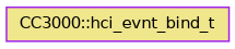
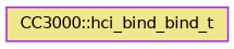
  digraph {
    rankdir=LR
    fontname="DejaVu Sans"
-   n1 [color=purple fillcolor=khaki fontname="DejaVu Sans" fontsize=10 height=0.2 label="CC3000::hci_evnt_bind_t" shape=record style=filled width=0.4]
+   n1 [color=purple fillcolor=khaki fontname="DejaVu Sans" fontsize=10 height=0.2 label="CC3000::hci_bind_bind_t" shape=record style=filled width=0.4]
  }
